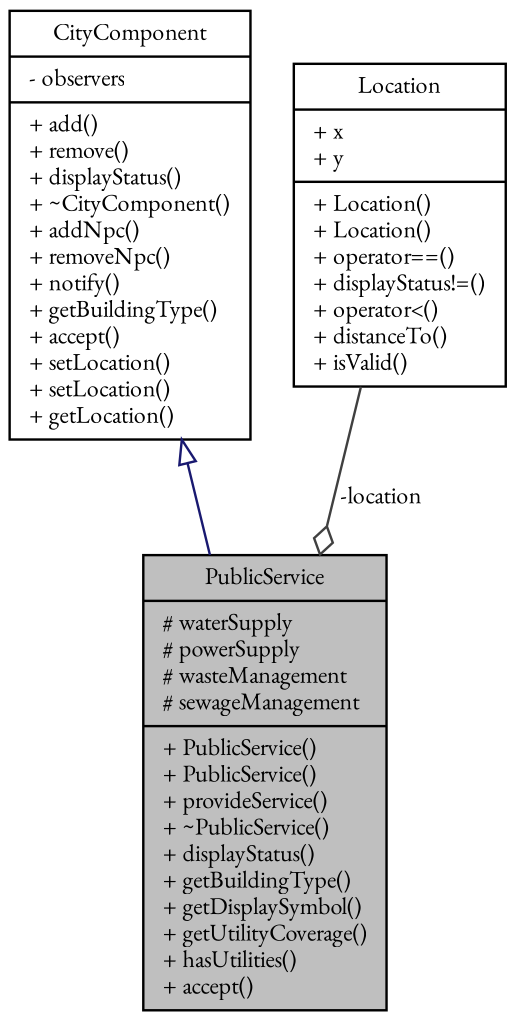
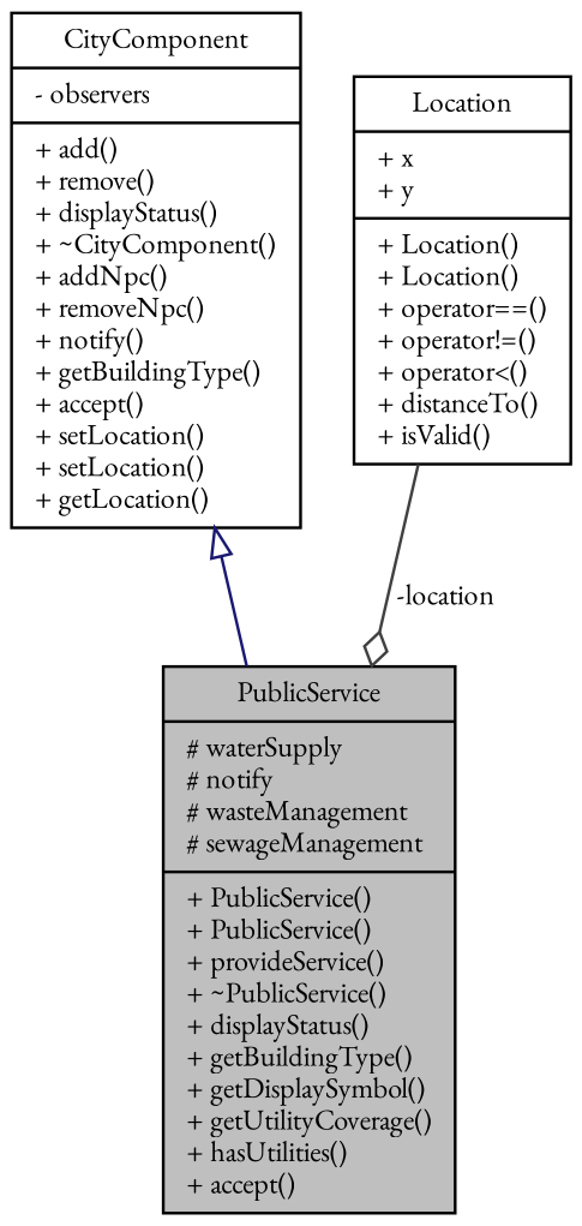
  digraph {
    fontname="EB Garamond"
    node [color=black fillcolor=white fontname="EB Garamond" fontsize=10 shape=record style=filled]
    edge [fontname="EB Garamond" fontsize=10 labelfontname=Helvetica labelfontsize=10 style=solid]
-   n1 [fillcolor=grey75 fontcolor=black height=0.2 label="{PublicService\n|# waterSupply\l# powerSupply\l# wasteManagement\l# sewageManagement\l|+ PublicService()\l+ PublicService()\l+ provideService()\l+ ~PublicService()\l+ displayStatus()\l+ getBuildingType()\l+ getDisplaySymbol()\l+ getUtilityCoverage()\l+ hasUtilities()\l+ accept()\l}" width=0.4]
+   n1 [fillcolor=grey75 fontcolor=black height=0.2 label="{PublicService\n|# waterSupply\l# notify\l# wasteManagement\l# sewageManagement\l|+ PublicService()\l+ PublicService()\l+ provideService()\l+ ~PublicService()\l+ displayStatus()\l+ getBuildingType()\l+ getDisplaySymbol()\l+ getUtilityCoverage()\l+ hasUtilities()\l+ accept()\l}" width=0.4]
    n2 [height=0.2 label="{CityComponent\n|- observers\l|+ add()\l+ remove()\l+ displayStatus()\l+ ~CityComponent()\l+ addNpc()\l+ removeNpc()\l+ notify()\l+ getBuildingType()\l+ accept()\l+ setLocation()\l+ setLocation()\l+ getLocation()\l}" width=0.4]
-   n3 [height=0.2 label="{Location\n|+ x\l+ y\l|+ Location()\l+ Location()\l+ operator==()\l+ displayStatus!=()\l+ operator\<()\l+ distanceTo()\l+ isValid()\l}" width=0.4]
+   n3 [height=0.2 label="{Location\n|+ x\l+ y\l|+ Location()\l+ Location()\l+ operator==()\l+ operator!=()\l+ operator\<()\l+ distanceTo()\l+ isValid()\l}" width=0.4]
    n2 -> n1 [arrowtail=onormal color=midnightblue dir=back]
    n3 -> n1 [arrowhead=odiamond color=grey25 label=" -location"]
  }
